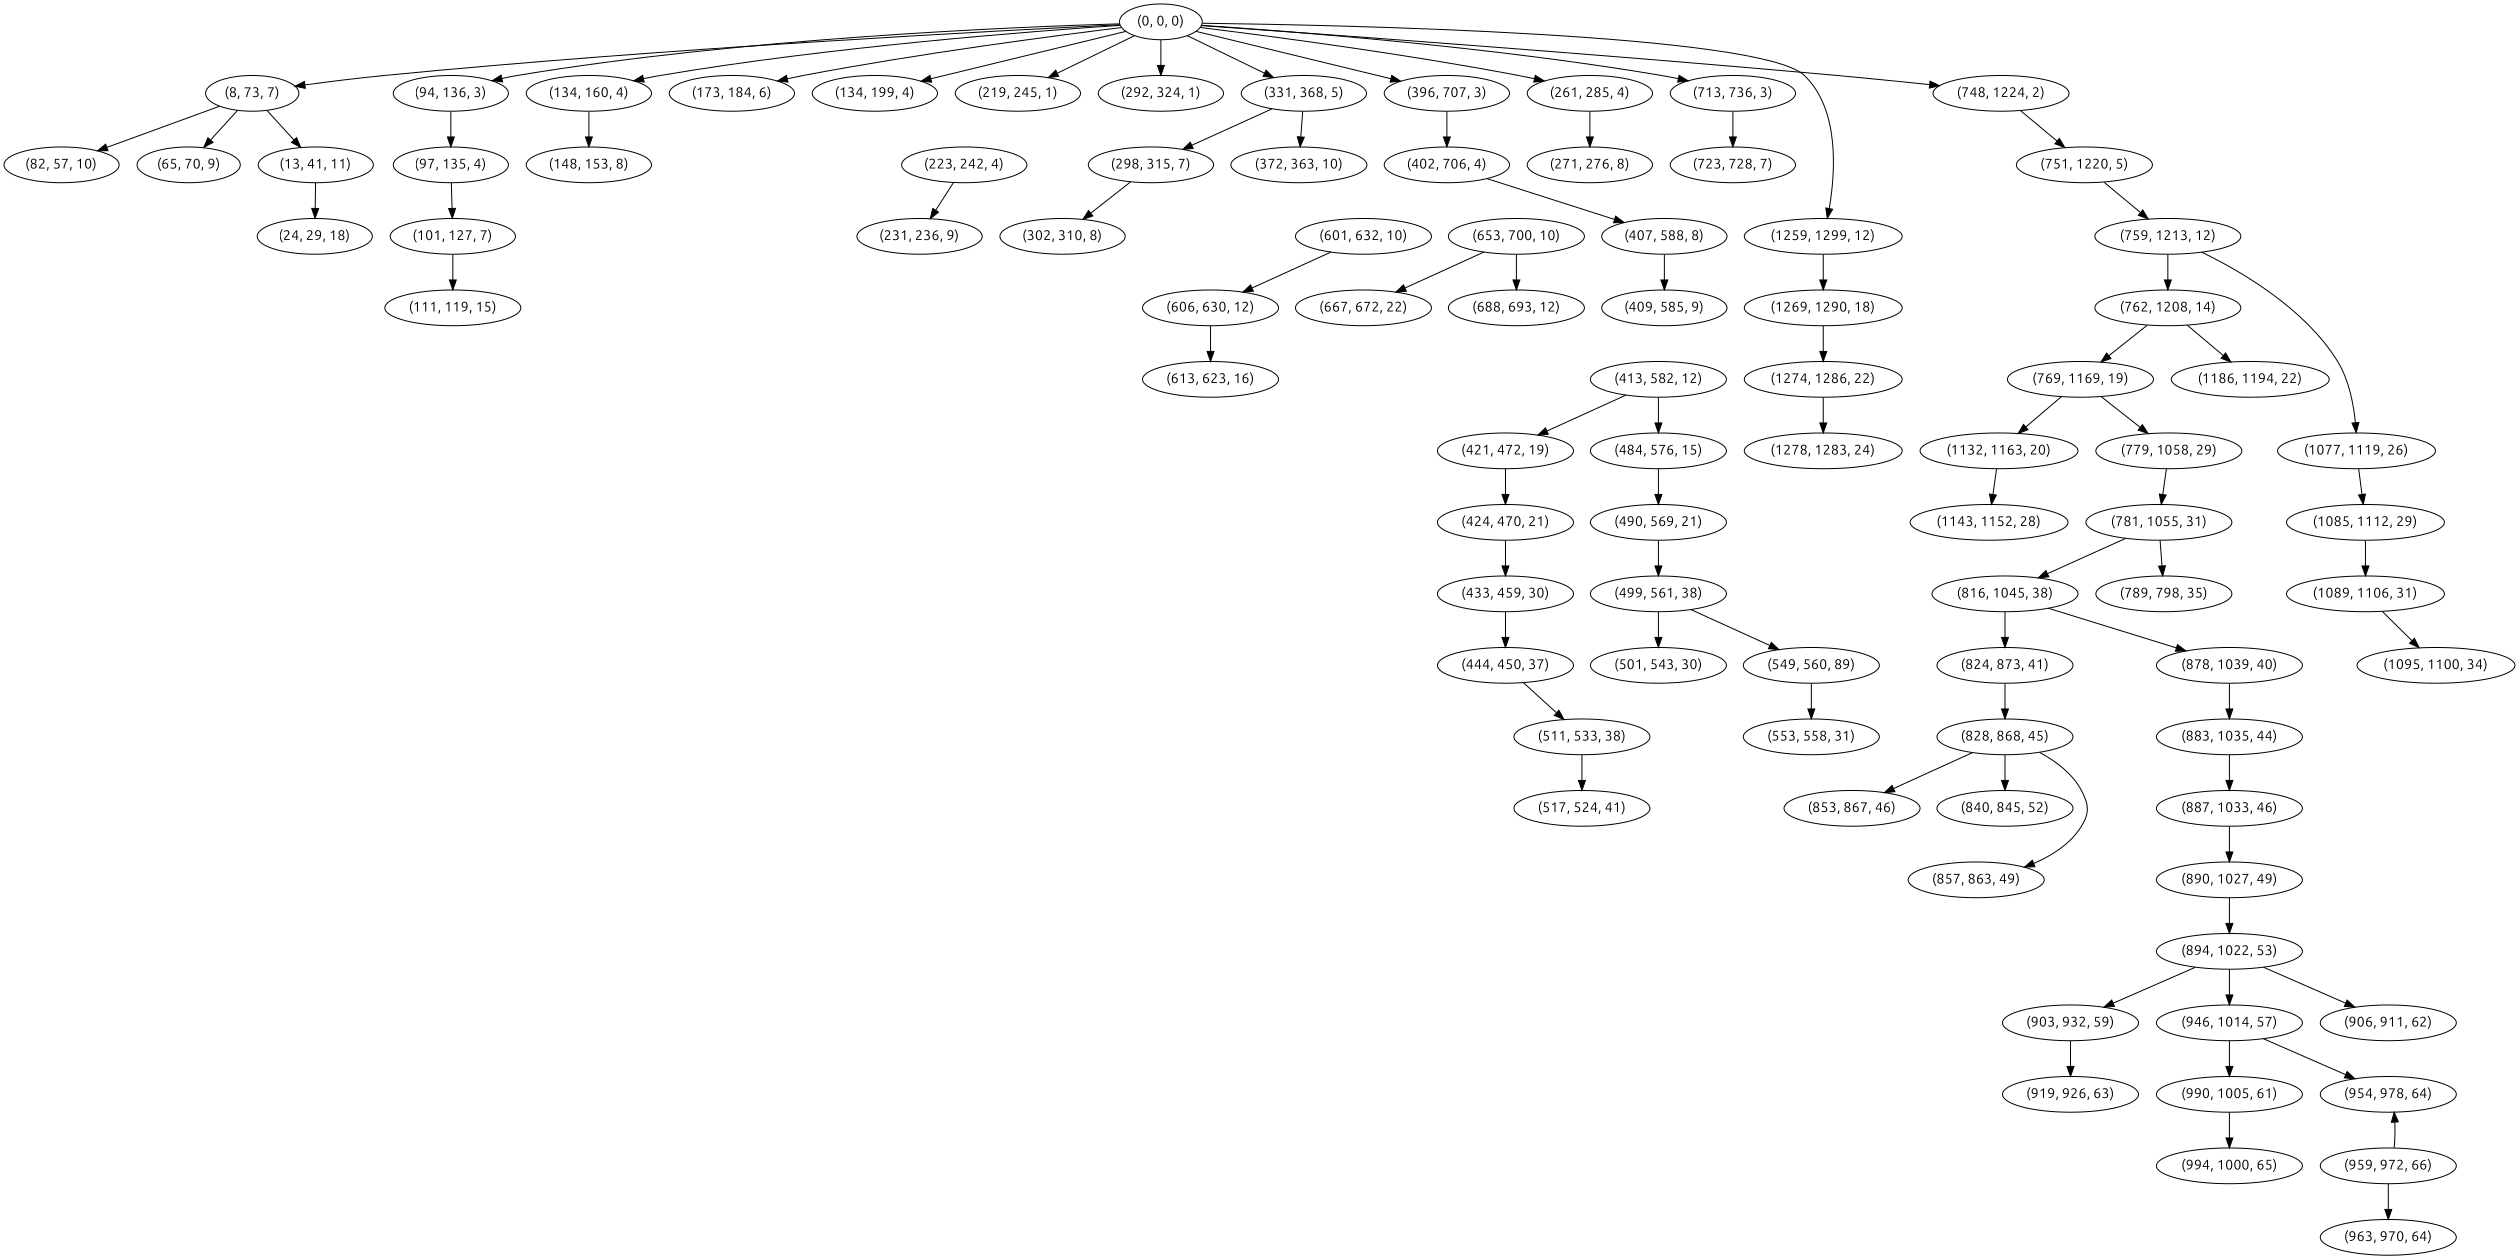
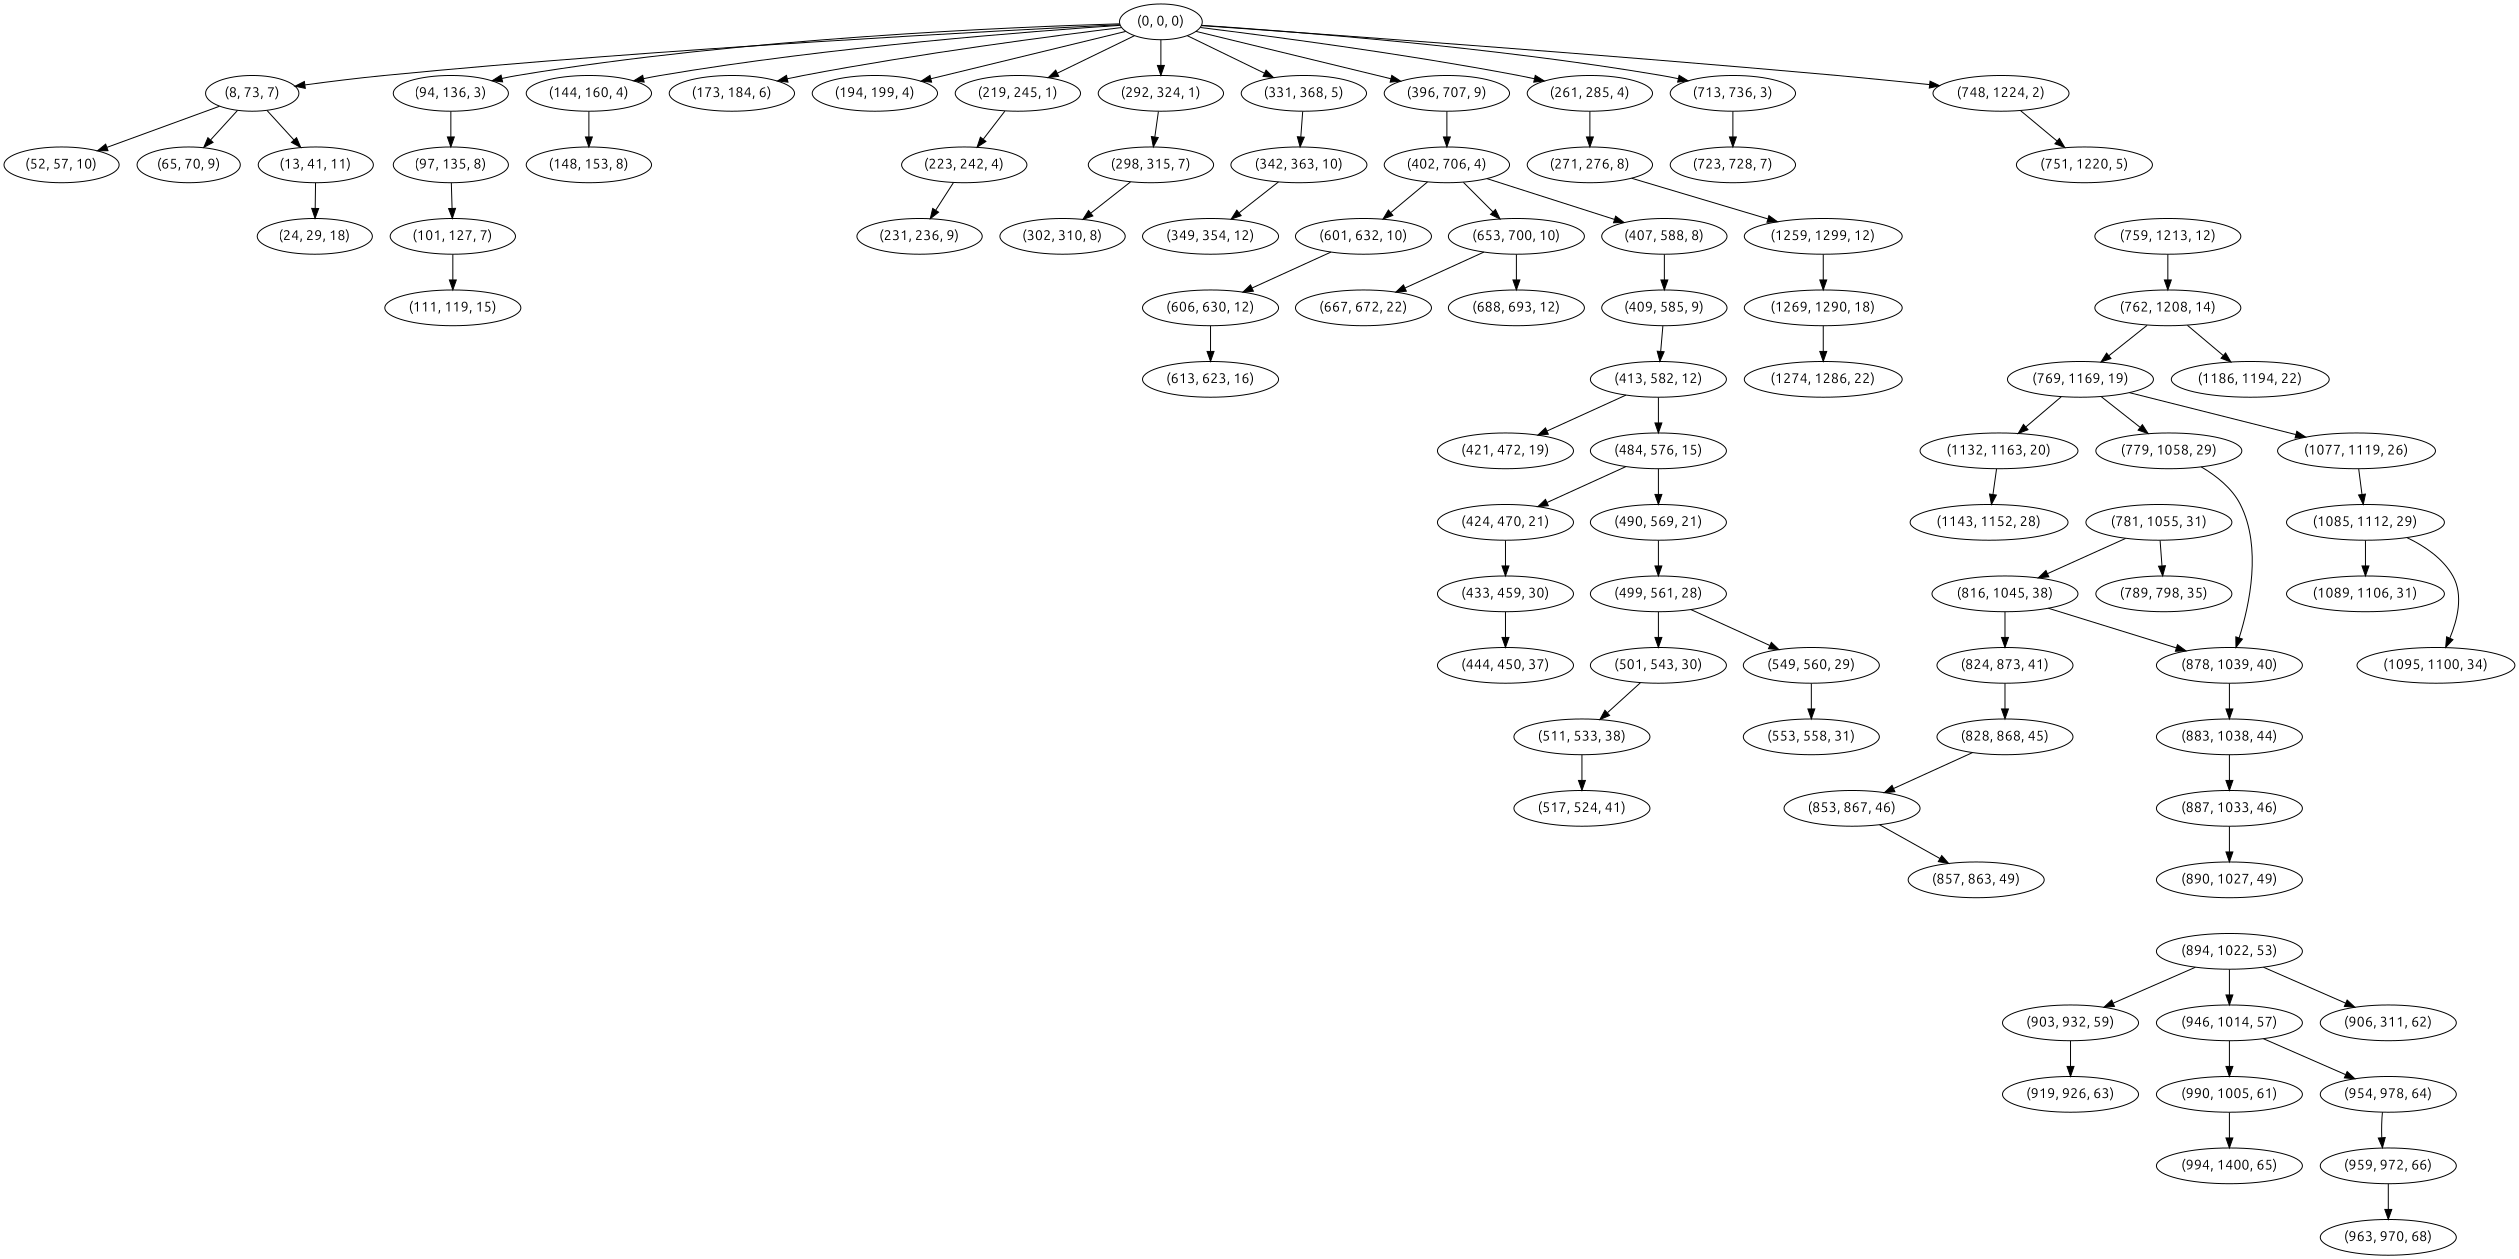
  digraph {
    fontname=Ubuntu
    node [fontname=Ubuntu]
    edge [fontname=Ubuntu]
    "(0, 0, 0)"
    "(8, 73, 7)"
    "(94, 136, 3)"
-   "(144, 160, 4)" [label="(134, 160, 4)"]
+   "(144, 160, 4)"
    "(173, 184, 6)"
-   "(194, 199, 4)" [label="(134, 199, 4)"]
+   "(194, 199, 4)"
    "(219, 245, 1)"
    "(261, 285, 4)"
    "(292, 324, 1)"
    "(331, 368, 5)"
-   "(396, 707, 3)"
+   "(396, 707, 3)" [label="(396, 707, 9)"]
    "(713, 736, 3)"
    "(748, 1224, 2)"
    "(1259, 1299, 12)"
    "(13, 41, 11)"
-   "(52, 57, 10)" [label="(82, 57, 10)"]
+   "(52, 57, 10)"
    "(65, 70, 9)"
-   "(97, 135, 4)"
+   "(97, 135, 4)" [label="(97, 135, 8)"]
    "(148, 153, 8)"
    "(223, 242, 4)"
    "(271, 276, 8)"
    "(298, 315, 7)"
-   "(342, 363, 10)" [label="(372, 363, 10)"]
+   "(342, 363, 10)"
    "(402, 706, 4)"
    "(723, 728, 7)"
    "(751, 1220, 5)"
    "(1269, 1290, 18)"
    "(24, 29, 18)"
    "(101, 127, 7)"
    "(111, 119, 15)"
    "(231, 236, 9)"
    "(302, 310, 8)"
+   "(349, 354, 12)"
    "(407, 588, 8)"
    "(601, 632, 10)"
    "(653, 700, 10)"
    "(409, 585, 9)"
    "(606, 630, 12)"
    "(667, 672, 22)"
    "(688, 693, 12)"
    "(413, 582, 12)"
    "(421, 472, 19)"
    "(484, 576, 15)"
    "(424, 470, 21)"
    "(490, 569, 21)"
    "(433, 459, 30)"
    "(444, 450, 37)"
-   "(499, 561, 28)" [label="(499, 561, 38)"]
+   "(499, 561, 28)"
    "(501, 543, 30)"
-   "(549, 560, 29)" [label="(549, 560, 89)"]
+   "(549, 560, 29)"
    "(511, 533, 38)"
    "(553, 558, 31)"
    "(517, 524, 41)"
    "(613, 623, 16)"
    "(759, 1213, 12)"
    "(762, 1208, 14)"
    "(769, 1169, 19)"
    "(1186, 1194, 22)"
    "(779, 1058, 29)"
    "(1077, 1119, 26)"
    "(1132, 1163, 20)"
    "(781, 1055, 31)"
    "(1085, 1112, 29)"
    "(1143, 1152, 28)"
    "(789, 798, 35)"
    "(816, 1045, 38)"
    "(824, 873, 41)"
    "(878, 1039, 40)"
    "(828, 868, 45)"
-   "(883, 1035, 44)"
-   "(840, 845, 52)"
+   "(883, 1035, 44)" [label="(883, 1038, 44)"]
    "(853, 867, 46)"
    "(857, 863, 49)"
    "(887, 1033, 46)"
    "(890, 1027, 49)"
    "(894, 1022, 53)"
    "(903, 932, 59)"
    "(946, 1014, 57)"
-   "(906, 911, 62)"
+   "(906, 911, 62)" [label="(906, 311, 62)"]
    "(919, 926, 63)"
    "(954, 978, 64)"
    "(990, 1005, 61)"
    "(959, 972, 66)"
-   "(994, 1000, 65)"
-   "(963, 970, 68)" [label="(963, 970, 64)"]
+   "(994, 1000, 65)" [label="(994, 1400, 65)"]
+   "(963, 970, 68)"
    "(1089, 1106, 31)"
    "(1095, 1100, 34)"
    "(1274, 1286, 22)"
-   "(1278, 1283, 24)"
    "(0, 0, 0)" -> "(8, 73, 7)"
    "(0, 0, 0)" -> "(94, 136, 3)"
    "(0, 0, 0)" -> "(144, 160, 4)"
    "(0, 0, 0)" -> "(173, 184, 6)"
    "(0, 0, 0)" -> "(194, 199, 4)"
    "(0, 0, 0)" -> "(219, 245, 1)"
    "(0, 0, 0)" -> "(261, 285, 4)"
    "(0, 0, 0)" -> "(292, 324, 1)"
    "(0, 0, 0)" -> "(331, 368, 5)"
    "(0, 0, 0)" -> "(396, 707, 3)"
    "(0, 0, 0)" -> "(713, 736, 3)"
    "(0, 0, 0)" -> "(748, 1224, 2)"
-   "(0, 0, 0)" -> "(1259, 1299, 12)"
+   "(271, 276, 8)" -> "(1259, 1299, 12)"
    "(8, 73, 7)" -> "(13, 41, 11)"
    "(8, 73, 7)" -> "(52, 57, 10)"
    "(8, 73, 7)" -> "(65, 70, 9)"
    "(94, 136, 3)" -> "(97, 135, 4)"
    "(144, 160, 4)" -> "(148, 153, 8)"
+   "(219, 245, 1)" -> "(223, 242, 4)"
    "(261, 285, 4)" -> "(271, 276, 8)"
-   "(331, 368, 5)" -> "(298, 315, 7)"
+   "(292, 324, 1)" -> "(298, 315, 7)"
    "(331, 368, 5)" -> "(342, 363, 10)"
    "(396, 707, 3)" -> "(402, 706, 4)"
    "(713, 736, 3)" -> "(723, 728, 7)"
    "(748, 1224, 2)" -> "(751, 1220, 5)"
    "(1259, 1299, 12)" -> "(1269, 1290, 18)"
    "(13, 41, 11)" -> "(24, 29, 18)"
    "(97, 135, 4)" -> "(101, 127, 7)"
    "(223, 242, 4)" -> "(231, 236, 9)"
    "(298, 315, 7)" -> "(302, 310, 8)"
+   "(342, 363, 10)" -> "(349, 354, 12)"
    "(402, 706, 4)" -> "(407, 588, 8)"
-   "(751, 1220, 5)" -> "(759, 1213, 12)"
+   "(402, 706, 4)" -> "(601, 632, 10)"
+   "(402, 706, 4)" -> "(653, 700, 10)"
    "(1269, 1290, 18)" -> "(1274, 1286, 22)"
    "(101, 127, 7)" -> "(111, 119, 15)"
    "(407, 588, 8)" -> "(409, 585, 9)"
    "(601, 632, 10)" -> "(606, 630, 12)"
    "(653, 700, 10)" -> "(667, 672, 22)"
    "(653, 700, 10)" -> "(688, 693, 12)"
+   "(409, 585, 9)" -> "(413, 582, 12)"
    "(606, 630, 12)" -> "(613, 623, 16)"
    "(413, 582, 12)" -> "(421, 472, 19)"
    "(413, 582, 12)" -> "(484, 576, 15)"
-   "(421, 472, 19)" -> "(424, 470, 21)"
+   "(484, 576, 15)" -> "(424, 470, 21)"
    "(484, 576, 15)" -> "(490, 569, 21)"
    "(424, 470, 21)" -> "(433, 459, 30)"
    "(490, 569, 21)" -> "(499, 561, 28)"
    "(433, 459, 30)" -> "(444, 450, 37)"
    "(499, 561, 28)" -> "(501, 543, 30)"
    "(499, 561, 28)" -> "(549, 560, 29)"
-   "(444, 450, 37)" -> "(511, 533, 38)"
+   "(501, 543, 30)" -> "(511, 533, 38)"
    "(549, 560, 29)" -> "(553, 558, 31)"
    "(511, 533, 38)" -> "(517, 524, 41)"
    "(759, 1213, 12)" -> "(762, 1208, 14)"
    "(762, 1208, 14)" -> "(769, 1169, 19)"
    "(762, 1208, 14)" -> "(1186, 1194, 22)"
    "(769, 1169, 19)" -> "(779, 1058, 29)"
-   "(759, 1213, 12)" -> "(1077, 1119, 26)"
+   "(769, 1169, 19)" -> "(1077, 1119, 26)"
    "(769, 1169, 19)" -> "(1132, 1163, 20)"
-   "(779, 1058, 29)" -> "(781, 1055, 31)"
+   "(779, 1058, 29)" -> "(878, 1039, 40)"
    "(1077, 1119, 26)" -> "(1085, 1112, 29)"
    "(1132, 1163, 20)" -> "(1143, 1152, 28)"
    "(781, 1055, 31)" -> "(789, 798, 35)"
    "(781, 1055, 31)" -> "(816, 1045, 38)"
    "(1085, 1112, 29)" -> "(1089, 1106, 31)"
    "(816, 1045, 38)" -> "(824, 873, 41)"
    "(816, 1045, 38)" -> "(878, 1039, 40)"
    "(824, 873, 41)" -> "(828, 868, 45)"
    "(878, 1039, 40)" -> "(883, 1035, 44)"
-   "(828, 868, 45)" -> "(840, 845, 52)"
    "(828, 868, 45)" -> "(853, 867, 46)"
    "(883, 1035, 44)" -> "(887, 1033, 46)"
-   "(828, 868, 45)" -> "(857, 863, 49)"
+   "(853, 867, 46)" -> "(857, 863, 49)"
    "(887, 1033, 46)" -> "(890, 1027, 49)"
-   "(890, 1027, 49)" -> "(894, 1022, 53)"
    "(894, 1022, 53)" -> "(903, 932, 59)"
    "(894, 1022, 53)" -> "(946, 1014, 57)"
    "(894, 1022, 53)" -> "(906, 911, 62)"
    "(903, 932, 59)" -> "(919, 926, 63)"
    "(946, 1014, 57)" -> "(954, 978, 64)"
    "(946, 1014, 57)" -> "(990, 1005, 61)"
-   "(959, 972, 66)" -> "(954, 978, 64)"
+   "(954, 978, 64)" -> "(959, 972, 66)"
    "(990, 1005, 61)" -> "(994, 1000, 65)"
    "(959, 972, 66)" -> "(963, 970, 68)"
-   "(1089, 1106, 31)" -> "(1095, 1100, 34)"
-   "(1274, 1286, 22)" -> "(1278, 1283, 24)"
+   "(1085, 1112, 29)" -> "(1095, 1100, 34)"
  }
